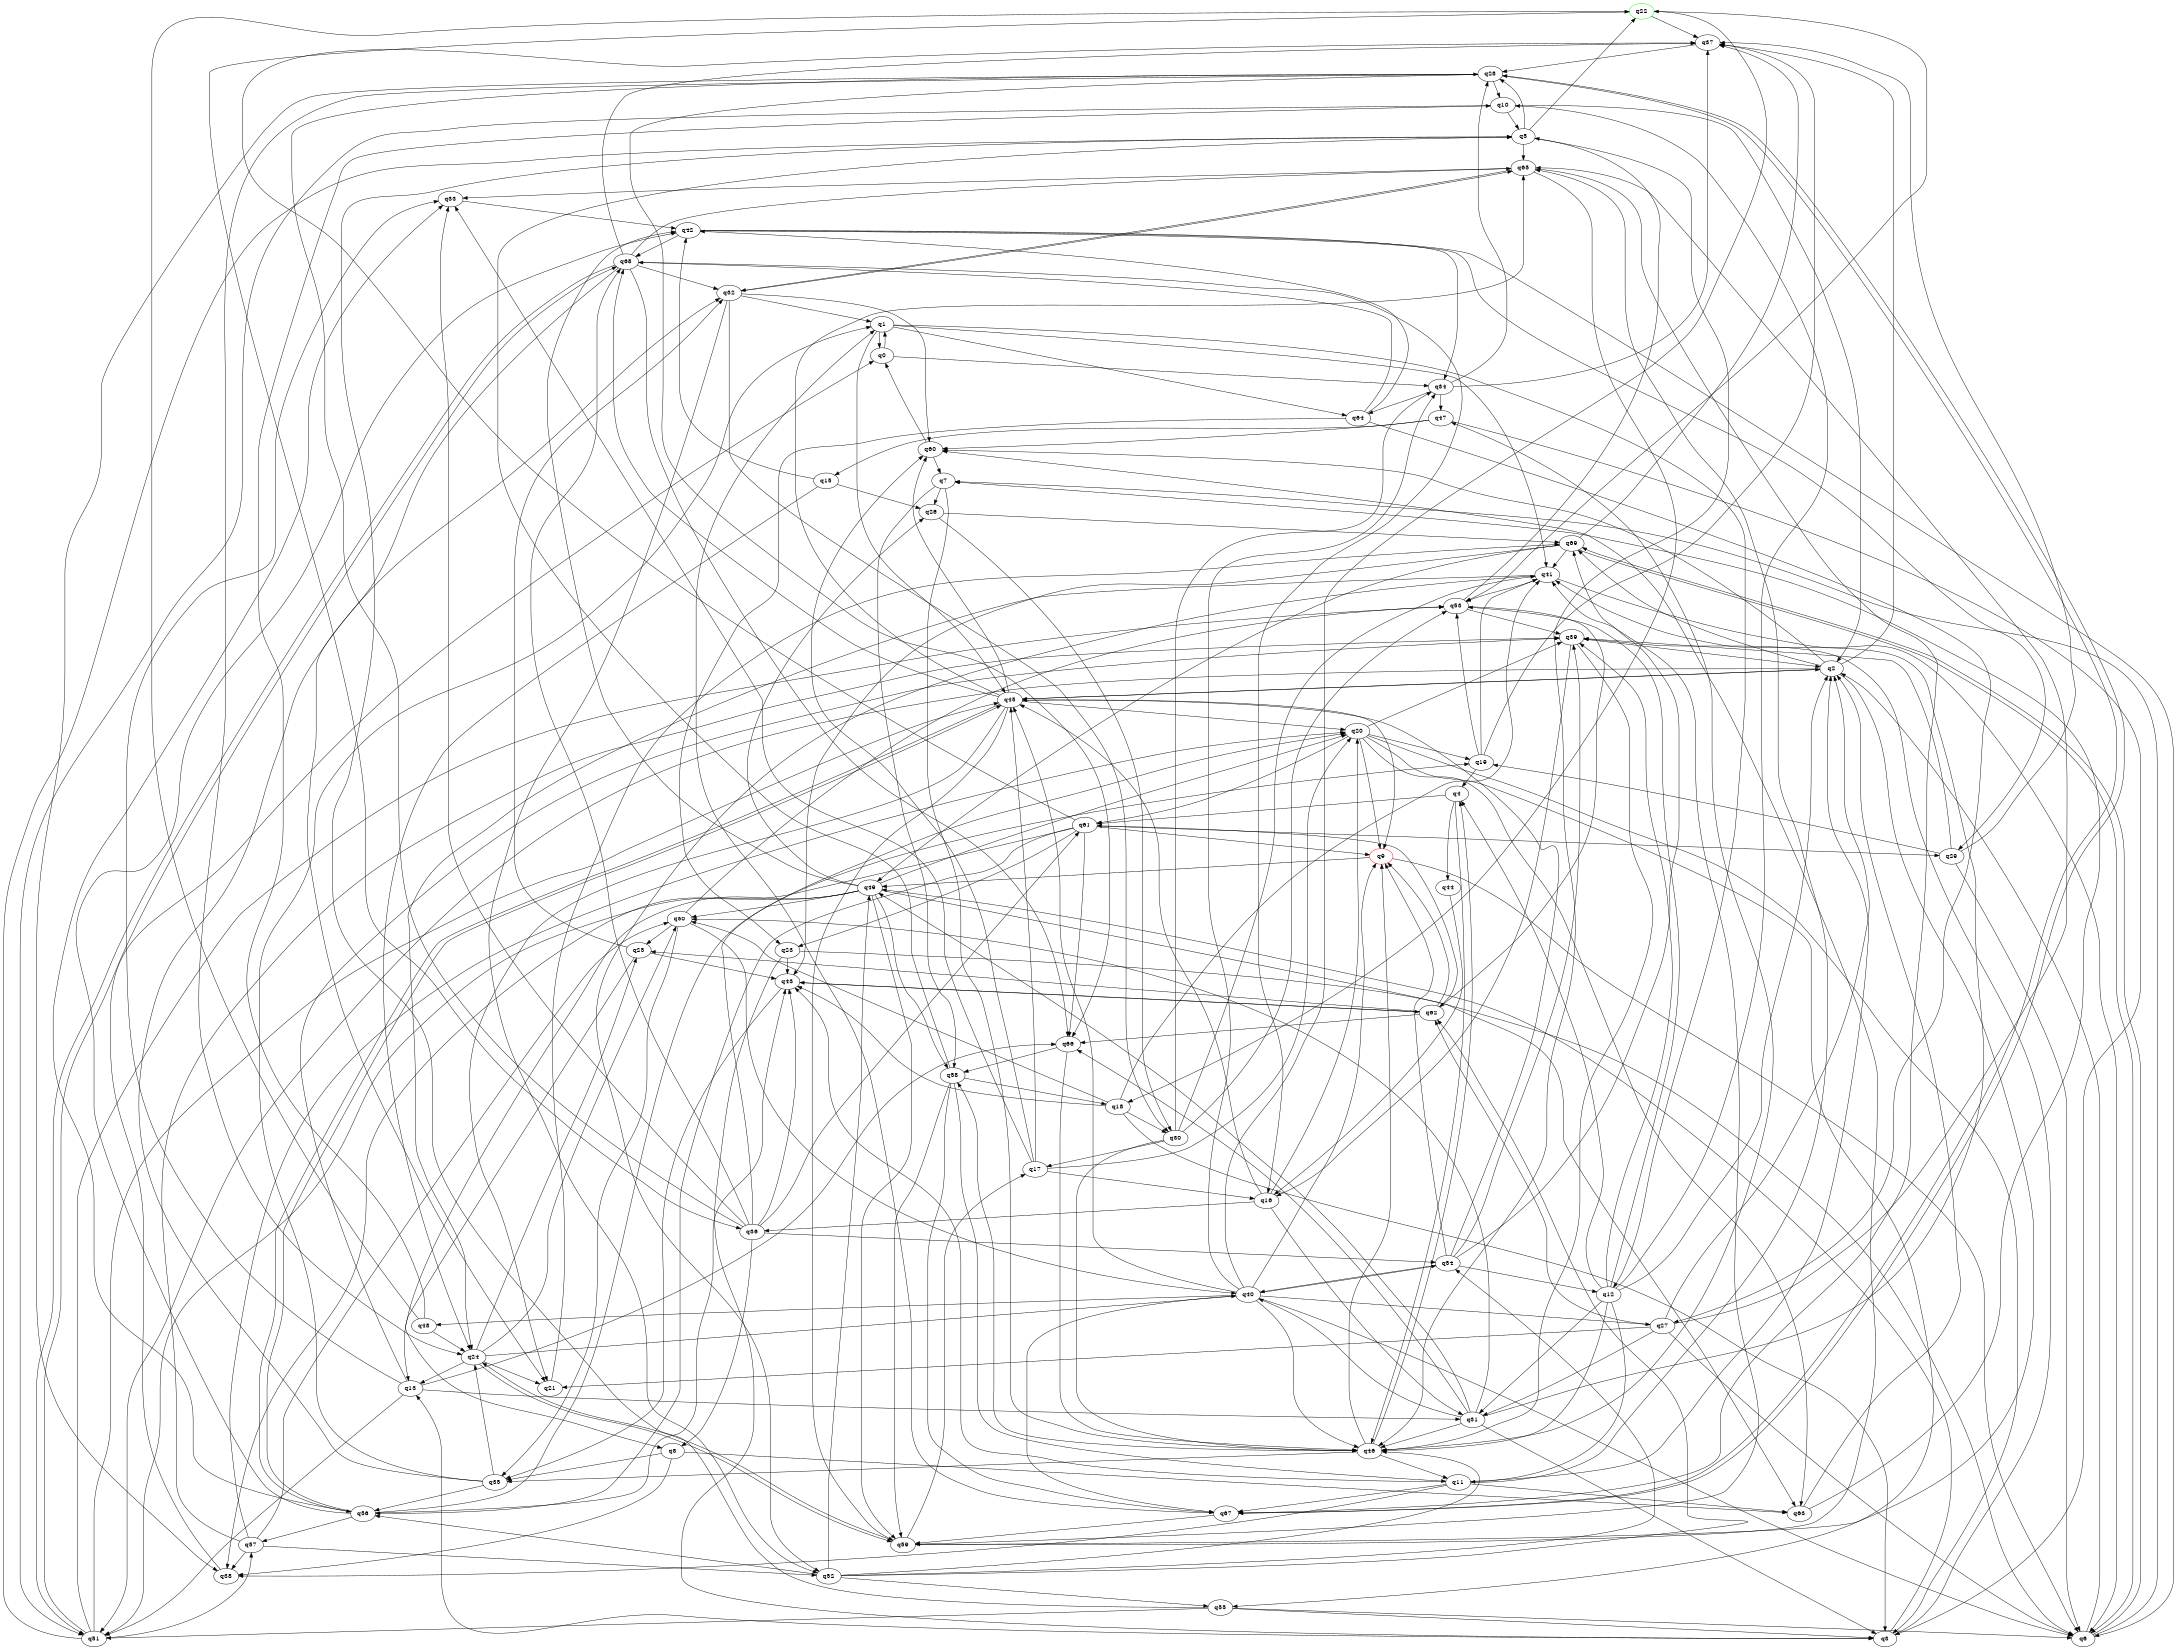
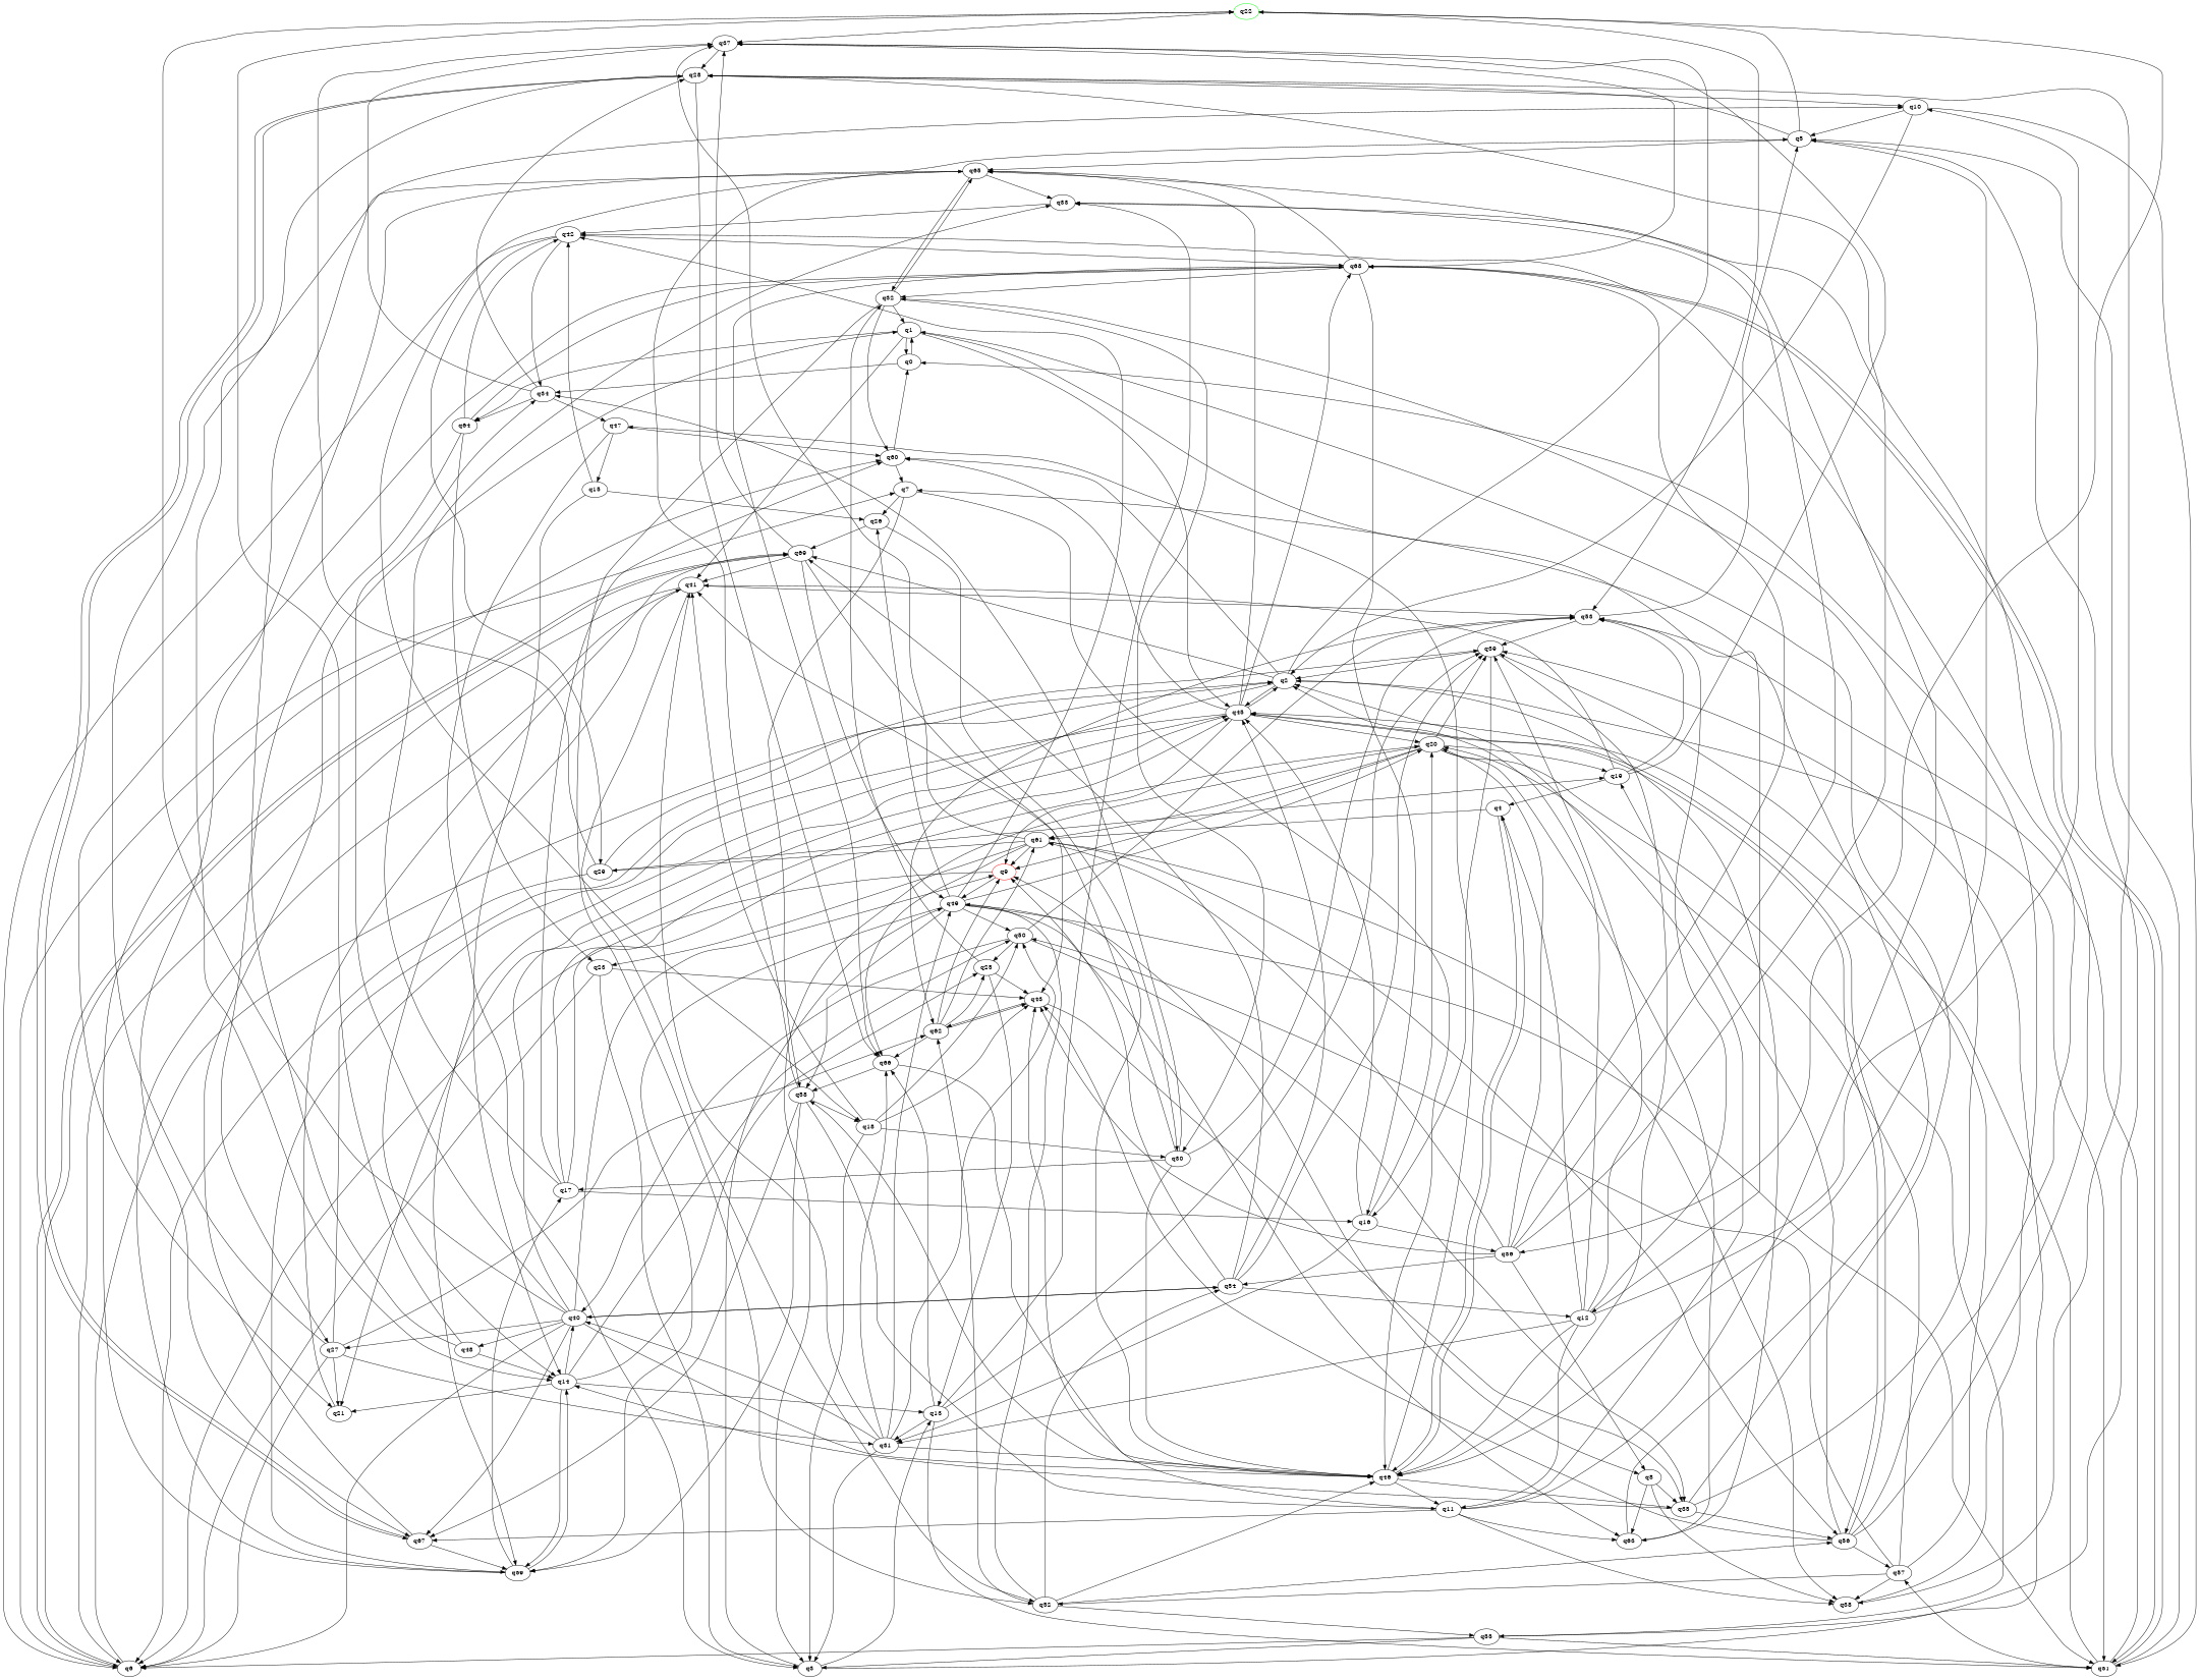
  digraph {
    q22 [color=green initial=1]
    q37
    q53
    q36
    q28
    q39
    q5
    q62
    q20
    q68
    q43
    q33
    q8
    q61
    q54
    q9 [color=red final=1]
    q49
    q6
    q59
    q42
    q51
    q26
    q58
    q63
    q50
    q2
    q69
    q7
    q0
    q1
    q34
    q12
    q41
    q45
    q64
    q47
    q4
    q46
    q10
    q11
    q31
-   q24
+   q24 [label=q14]
    q52
    q60
    q65
    q21
    q56
    q23
    q27
    q66
    q38
    q67
    q3
    q15
    q16
-   q44
    q35
    q40
    q13
    q25
    q55
    q17
    q18
    q32
    q19
    q57
    q29
    q30
    q48
    q22 -> q37
    q22 -> q53
    q22 -> q36
    q37 -> q28
    q53 -> q39
    q53 -> q5
    q53 -> q62
    q36 -> q28
    q36 -> q20
    q36 -> q68
    q36 -> q43
    q36 -> q33
    q36 -> q8
    q36 -> q61
    q36 -> q54
    q28 -> q10
    q28 -> q24
    q28 -> q66
    q28 -> q38
    q28 -> q67
    q39 -> q2
    q39 -> q46
    q39 -> q16
    q5 -> q22
    q5 -> q28
    q5 -> q46
    q5 -> q65
    q62 -> q43
    q62 -> q61
    q62 -> q9
    q62 -> q66
    q62 -> q25
    q20 -> q39
    q20 -> q61
    q20 -> q9
    q20 -> q63
    q20 -> q3
    q20 -> q55
    q20 -> q19
    q68 -> q37
    q68 -> q51
    q68 -> q65
    q68 -> q21
    q68 -> q66
    q68 -> q16
    q68 -> q32
    q43 -> q62
    q43 -> q35
    q33 -> q42
    q8 -> q63
    q8 -> q38
    q8 -> q35
    q61 -> q37
    q61 -> q9
    q61 -> q56
    q61 -> q23
    q61 -> q66
    q61 -> q38
    q61 -> q29
    q54 -> q39
    q54 -> q9
    q54 -> q69
    q54 -> q12
    q54 -> q45
    q54 -> q40
    q9 -> q49
    q9 -> q6
    q49 -> q20
    q49 -> q8
    q49 -> q59
    q49 -> q42
    q49 -> q51
    q49 -> q26
    q49 -> q58
    q49 -> q63
    q49 -> q50
    q6 -> q2
    q6 -> q69
    q6 -> q7
    q59 -> q41
    q59 -> q24
    q59 -> q60
    q59 -> q17
    q42 -> q68
    q42 -> q6
    q42 -> q34
    q42 -> q29
    q51 -> q53
    q51 -> q5
    q51 -> q68
    q51 -> q45
    q51 -> q57
    q26 -> q69
    q26 -> q30
    q58 -> q5
    q58 -> q59
    q58 -> q11
    q58 -> q67
    q58 -> q18
    q63 -> q2
    q63 -> q7
    q50 -> q53
    q50 -> q35
    q50 -> q40
    q50 -> q25
    q2 -> q37
    q2 -> q59
    q2 -> q51
    q2 -> q69
    q2 -> q45
    q2 -> q60
    q69 -> q37
    q69 -> q43
    q69 -> q49
    q69 -> q6
    q69 -> q41
    q7 -> q26
    q7 -> q58
    q7 -> q46
    q0 -> q1
    q0 -> q34
    q1 -> q0
    q1 -> q12
    q1 -> q41
    q1 -> q45
    q1 -> q64
    q34 -> q37
    q34 -> q28
    q34 -> q64
    q34 -> q47
    q12 -> q53
    q12 -> q39
    q12 -> q2
    q12 -> q4
    q12 -> q46
    q12 -> q10
    q12 -> q11
    q12 -> q31
    q41 -> q53
    q41 -> q6
    q41 -> q24
    q41 -> q52
    q45 -> q20
    q45 -> q68
    q45 -> q9
    q45 -> q59
    q45 -> q2
    q45 -> q60
    q45 -> q65
    q45 -> q21
    q45 -> q56
    q64 -> q68
    q64 -> q42
    q64 -> q23
    q64 -> q27
    q47 -> q60
    q47 -> q3
    q47 -> q15
    q4 -> q61
    q4 -> q46
-   q4 -> q44
    q46 -> q9
    q46 -> q58
    q46 -> q47
    q46 -> q4
    q46 -> q11
    q46 -> q35
    q10 -> q5
    q10 -> q51
    q10 -> q2
    q11 -> q43
    q11 -> q63
    q11 -> q2
    q11 -> q65
    q11 -> q38
    q11 -> q67
    q31 -> q49
    q31 -> q50
    q31 -> q41
    q31 -> q46
    q31 -> q66
    q31 -> q3
    q31 -> q40
    q24 -> q59
    q24 -> q50
    q24 -> q21
    q24 -> q40
    q24 -> q13
    q24 -> q25
    q52 -> q62
    q52 -> q54
    q52 -> q49
    q52 -> q46
    q52 -> q56
    q52 -> q55
    q60 -> q7
    q60 -> q0
    q65 -> q33
    q65 -> q67
    q65 -> q18
    q65 -> q32
    q21 -> q69
    q56 -> q43
    q56 -> q33
    q56 -> q42
    q56 -> q45
    q56 -> q19
    q56 -> q57
    q23 -> q43
    q23 -> q6
    q23 -> q3
    q27 -> q62
    q27 -> q6
    q27 -> q2
    q27 -> q31
    q27 -> q65
    q27 -> q21
    q66 -> q58
    q66 -> q46
    q38 -> q0
    q67 -> q28
    q67 -> q59
    q67 -> q1
    q3 -> q39
    q3 -> q49
    q3 -> q13
    q15 -> q42
    q15 -> q26
    q15 -> q24
    q16 -> q36
    q16 -> q20
    q16 -> q45
    q16 -> q31
-   q44 -> q16
    q35 -> q1
    q35 -> q24
    q35 -> q56
    q35 -> q32
    q40 -> q22
    q40 -> q54
    q40 -> q9
    q40 -> q6
    q40 -> q34
    q40 -> q45
    q40 -> q46
    q40 -> q27
    q40 -> q67
    q40 -> q48
    q13 -> q39
    q13 -> q33
    q13 -> q51
    q13 -> q31
    q13 -> q66
    q25 -> q43
    q25 -> q13
    q25 -> q32
    q55 -> q5
    q55 -> q6
    q55 -> q51
    q55 -> q3
    q17 -> q20
    q17 -> q33
    q17 -> q45
    q17 -> q60
    q17 -> q16
    q18 -> q43
    q18 -> q50
    q18 -> q41
    q18 -> q3
    q18 -> q30
    q32 -> q1
    q32 -> q52
    q32 -> q60
    q32 -> q65
    q32 -> q30
    q19 -> q37
    q19 -> q53
    q19 -> q41
    q19 -> q4
    q57 -> q39
    q57 -> q20
    q57 -> q50
    q57 -> q52
    q57 -> q38
    q29 -> q37
    q29 -> q39
    q29 -> q6
    q29 -> q19
    q30 -> q53
    q30 -> q34
    q30 -> q41
    q30 -> q46
    q30 -> q17
    q48 -> q22
    q48 -> q10
    q48 -> q24
  }
